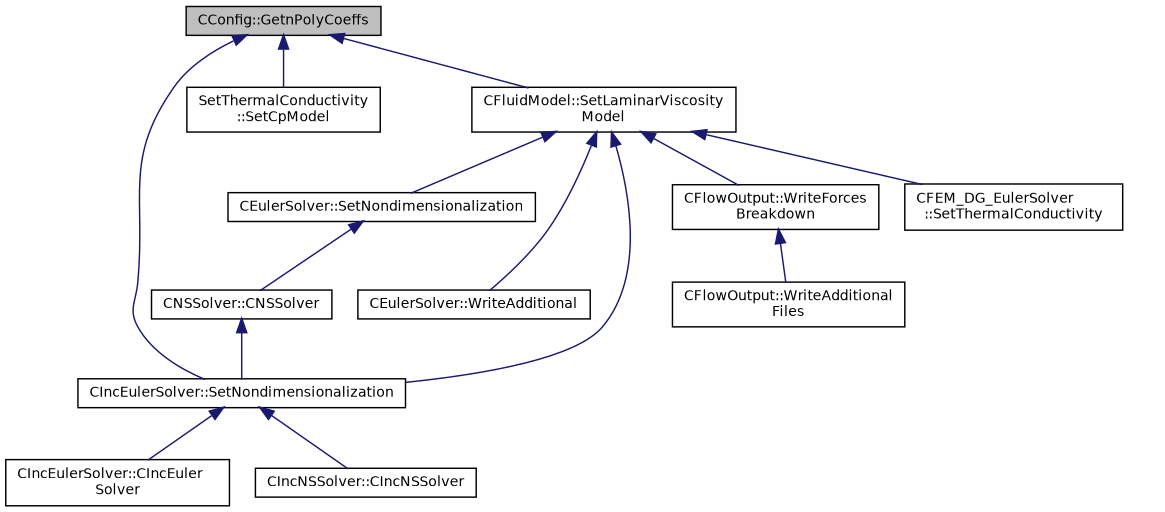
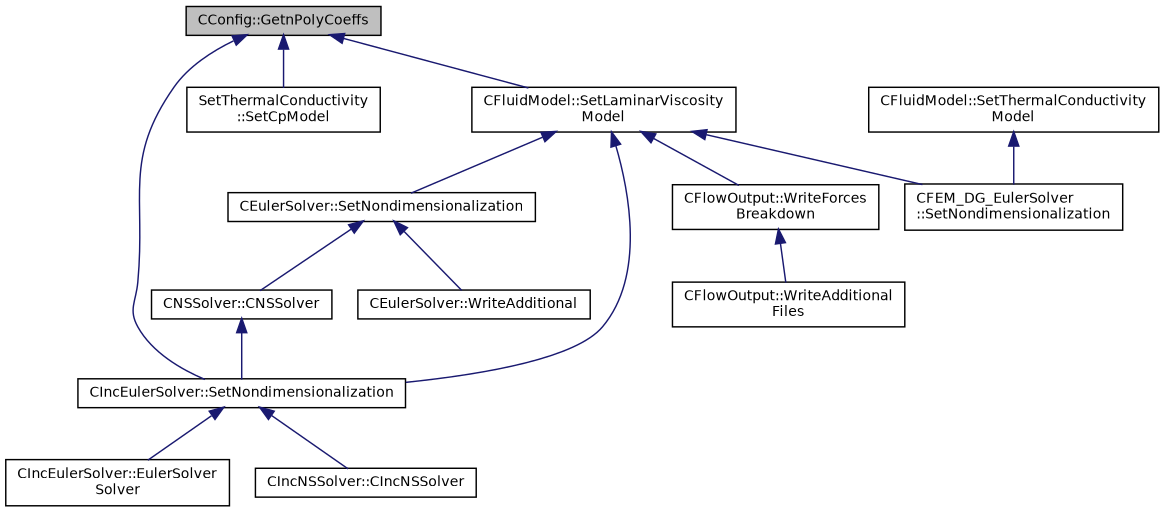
  digraph {
    rankdir=TB
    node [color=black fillcolor=white fontname=Helvetica fontsize=10 shape=record style=filled]
    edge [color=midnightblue dir=back fontname=Helvetica fontsize=10 labelfontname=Helvetica labelfontsize=10 style=solid]
    n1 [fillcolor=grey75 fontcolor=black height=0.2 label="CConfig::GetnPolyCoeffs" width=0.4]
    n2 [height=0.2 label="CFluidModel::SetLaminarViscosity\lModel" width=0.4]
    n3 [height=0.2 label="CIncEulerSolver::SetNondimensionalization" width=0.4]
    n4 [height=0.2 label="SetThermalConductivity\l::SetCpModel" width=0.4]
    n5 [height=0.2 label="CFlowOutput::WriteForces\lBreakdown" width=0.4]
    n6 [height=0.2 label="CEulerSolver::SetNondimensionalization" width=0.4]
-   n7 [height=0.2 label="CFEM_DG_EulerSolver\l::SetThermalConductivity" width=0.4]
-   n8 [height=0.2 label="CIncEulerSolver::CIncEuler\lSolver" width=0.4]
+   n7 [height=0.2 label="CFEM_DG_EulerSolver\l::SetNondimensionalization" width=0.4]
+   n8 [height=0.2 label="CIncEulerSolver::EulerSolver\lSolver" width=0.4]
    n9 [height=0.2 label="CIncNSSolver::CIncNSSolver" width=0.4]
+   n10 [height=0.2 label="CFluidModel::SetThermalConductivity\lModel" width=0.4]
    n11 [height=0.2 label="CFlowOutput::WriteAdditional\lFiles" width=0.4]
    n12 [height=0.2 label="CEulerSolver::WriteAdditional" width=0.4]
    n13 [height=0.2 label="CNSSolver::CNSSolver" width=0.4]
    n1 -> n2
    n1 -> n3
    n1 -> n4
    n2 -> n3
    n2 -> n5
    n2 -> n6
    n2 -> n7
    n3 -> n8
    n3 -> n9
    n5 -> n11
-   n2 -> n12
+   n6 -> n12
    n6 -> n13
+   n10 -> n7
    n13 -> n3
  }
